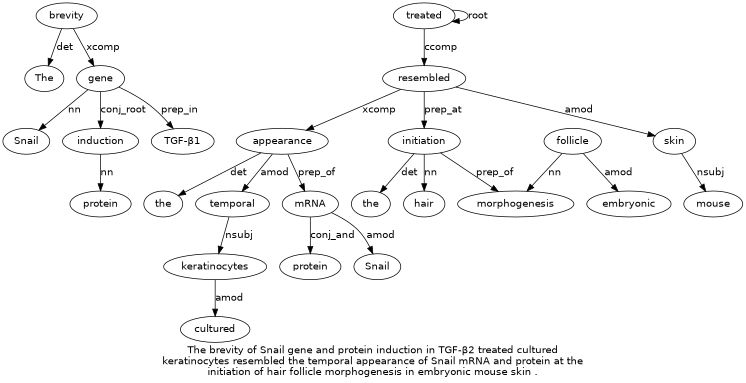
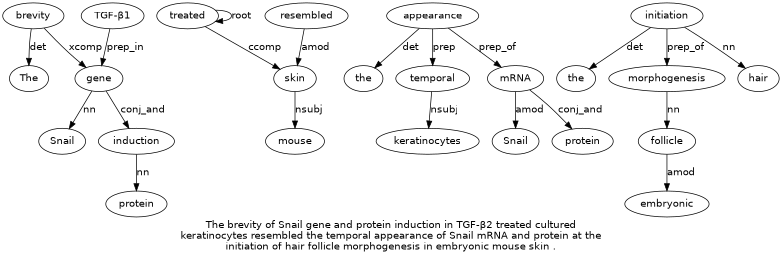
  digraph {
    fontname="DejaVu Sans"
    label="The brevity of Snail gene and protein induction in TGF-β2 treated cultured\nkeratinocytes resembled the temporal appearance of Snail mRNA and protein at the\ninitiation of hair follicle morphogenesis in embryonic mouse skin ."
    node [fillcolor=white fontname="DejaVu Sans" style=filled]
    edge [fontname="DejaVu Sans"]
    n1 [label=brevity]
    n2 [label=The]
    n3 [label=gene]
    n4 [label=Snail]
    n5 [label=induction]
    n6 [label="TGF-β1"]
    n7 [label=treated]
    n8 [label=resembled]
    n9 [label=appearance]
    n10 [label=initiation]
    n11 [label=skin]
    n12 [label=protein]
    n13 [label=keratinocytes]
-   n14 [label=cultured]
    n15 [label=the]
    n16 [label=temporal]
    n17 [label=mRNA]
    n18 [label=the]
    n19 [label=morphogenesis]
    n20 [label=hair]
    n21 [label=mouse]
    n22 [label=Snail]
    n23 [label=protein]
    n24 [label=follicle]
    n25 [label=embryonic]
    n1 -> n2 [label=det]
    n1 -> n3 [label=xcomp]
    n3 -> n4 [label=nn]
-   n3 -> n5 [label=conj_root]
-   n3 -> n6 [label=prep_in]
+   n3 -> n5 [label=conj_and]
+   n6 -> n3 [label=prep_in]
    n5 -> n12 [label=nn]
    n7 -> n7 [label=root]
-   n7 -> n8 [label=ccomp]
-   n8 -> n9 [label=xcomp]
-   n8 -> n10 [label=prep_at]
+   n7 -> n11 [label=ccomp]
    n8 -> n11 [label=amod]
    n9 -> n15 [label=det]
-   n9 -> n16 [label=amod]
+   n9 -> n16 [label=prep]
    n9 -> n17 [label=prep_of]
    n10 -> n18 [label=det]
    n10 -> n19 [label=prep_of]
    n10 -> n20 [label=nn]
    n11 -> n21 [label=nsubj]
-   n13 -> n14 [label=amod]
    n16 -> n13 [label=nsubj]
    n17 -> n22 [label=amod]
    n17 -> n23 [label=conj_and]
-   n24 -> n19 [label=nn]
+   n19 -> n24 [label=nn]
    n24 -> n25 [label=amod]
  }
